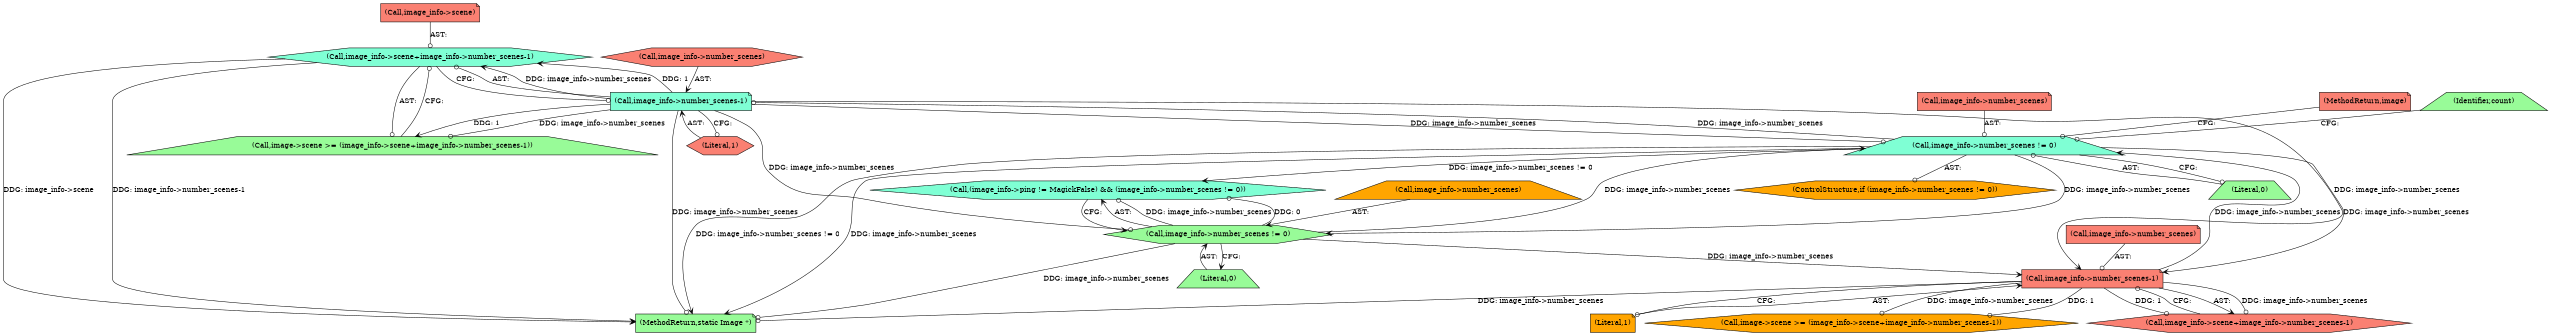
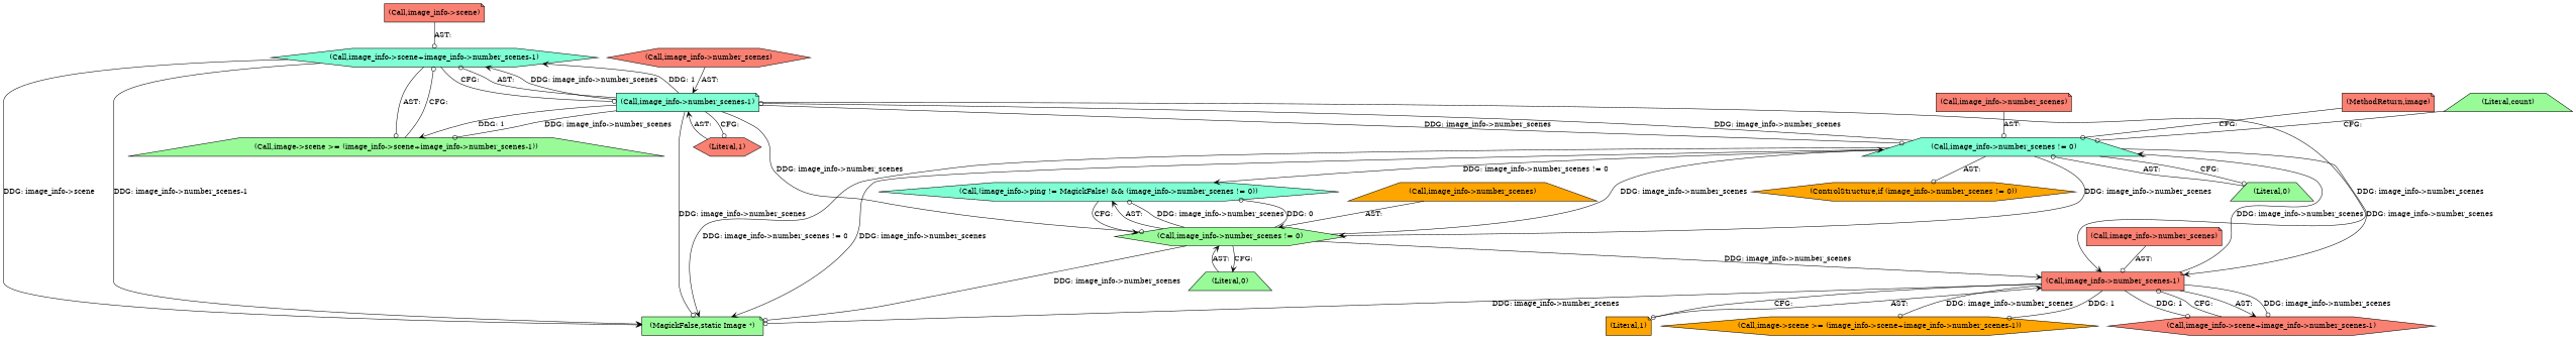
  digraph {
    node [fillcolor=salmon shape=hexagon style=filled]
    edge [arrowhead=odot]
    n1 [fillcolor=aquamarine label="(Call,image_info->scene+image_info->number_scenes-1)"]
    n2 [fillcolor=aquamarine label="(Call,image_info->number_scenes-1)" shape=note]
    n3 [fillcolor=palegreen label="(Call,image->scene >= (image_info->scene+image_info->number_scenes-1))" shape=trapezium]
-   n4 [fillcolor=palegreen label="(MethodReturn,static Image *)" shape=note]
+   n4 [fillcolor=palegreen label="(MagickFalse,static Image *)" shape=note]
    n5 [fillcolor=aquamarine label="(Call,image_info->number_scenes != 0)" shape=trapezium]
    n6 [label="(Call,image_info->number_scenes-1)" shape=note]
    n7 [fillcolor=palegreen label="(Call,image_info->number_scenes != 0)"]
    n8 [label="(Literal,1)"]
    n9 [fillcolor=palegreen label="(Literal,0)" shape=trapezium]
    n10 [fillcolor=orange label="(ControlStructure,if (image_info->number_scenes != 0))"]
    n11 [fillcolor=aquamarine label="(Call,(image_info->ping != MagickFalse) && (image_info->number_scenes != 0))"]
    n12 [fillcolor=orange label="(Literal,1)" shape=note]
    n13 [fillcolor=orange label="(Call,image->scene >= (image_info->scene+image_info->number_scenes-1))"]
    n14 [label="(Call,image_info->scene+image_info->number_scenes-1)"]
    n15 [fillcolor=palegreen label="(Literal,0)" shape=trapezium]
    n16 [label="(MethodReturn,image)" shape=note]
    n17 [label="(Call,image_info->scene)" shape=note]
    n18 [label="(Call,image_info->number_scenes)" shape=note]
-   n19 [fillcolor=palegreen label="(Identifier,count)" shape=trapezium]
+   n19 [fillcolor=palegreen label="(Literal,count)" shape=trapezium]
    n20 [fillcolor=orange label="(Call,image_info->number_scenes)" shape=trapezium]
    n21 [label="(Call,image_info->number_scenes)"]
    n22 [label="(Call,image_info->number_scenes)" shape=note]
    n1 -> n2 [label="CFG: "]
    n1 -> n3 [label="AST: "]
    n1 -> n4 [arrowhead=vee label="DDG: image_info->number_scenes-1"]
    n1 -> n4 [arrowhead=vee label="DDG: image_info->scene"]
    n2 -> n1 [label="AST: "]
    n2 -> n1 [arrowhead=vee label="DDG: image_info->number_scenes"]
    n2 -> n1 [arrowhead=vee label="DDG: 1"]
    n2 -> n3 [label="DDG: image_info->number_scenes"]
    n2 -> n3 [arrowhead=vee label="DDG: 1"]
    n2 -> n4 [label="DDG: image_info->number_scenes"]
    n2 -> n5 [label="DDG: image_info->number_scenes"]
    n2 -> n6 [arrowhead=vee label="DDG: image_info->number_scenes"]
    n2 -> n7 [label="DDG: image_info->number_scenes"]
    n2 -> n8 [label="CFG: "]
    n3 -> n1 [label="CFG: "]
    n5 -> n2 [label="DDG: image_info->number_scenes"]
    n5 -> n4 [arrowhead=vee label="DDG: image_info->number_scenes"]
    n5 -> n4 [arrowhead=vee label="DDG: image_info->number_scenes != 0"]
    n5 -> n6 [arrowhead=vee label="DDG: image_info->number_scenes"]
    n5 -> n7 [arrowhead=vee label="DDG: image_info->number_scenes"]
    n5 -> n9 [label="CFG: "]
    n5 -> n10 [label="AST: "]
    n5 -> n11 [arrowhead=vee label="DDG: image_info->number_scenes != 0"]
    n6 -> n4 [label="DDG: image_info->number_scenes"]
    n6 -> n5 [arrowhead=vee label="DDG: image_info->number_scenes"]
    n6 -> n12 [label="CFG: "]
    n6 -> n13 [label="DDG: image_info->number_scenes"]
    n6 -> n13 [label="DDG: 1"]
    n6 -> n14 [arrowhead=vee label="AST: "]
    n6 -> n14 [label="DDG: image_info->number_scenes"]
    n6 -> n14 [label="DDG: 1"]
    n7 -> n4 [label="DDG: image_info->number_scenes"]
    n7 -> n5 [arrowhead=vee label="DDG: image_info->number_scenes"]
    n7 -> n6 [arrowhead=vee label="DDG: image_info->number_scenes"]
    n7 -> n11 [arrowhead=vee label="AST: "]
    n7 -> n11 [label="DDG: image_info->number_scenes"]
    n7 -> n11 [label="DDG: 0"]
    n7 -> n15 [arrowhead=vee label="CFG: "]
    n8 -> n2 [arrowhead=vee label="AST: "]
    n9 -> n5 [label="AST: "]
    n11 -> n7 [arrowhead=vee label="CFG: "]
    n12 -> n6 [arrowhead=vee label="AST: "]
    n14 -> n6 [label="CFG: "]
    n15 -> n7 [arrowhead=vee label="AST: "]
    n16 -> n5 [label="CFG: "]
    n17 -> n1 [label="AST: "]
    n18 -> n6 [label="AST: "]
    n19 -> n5 [label="CFG: "]
    n20 -> n7 [arrowhead=vee label="AST: "]
    n21 -> n2 [arrowhead=vee label="AST: "]
    n22 -> n5 [label="AST: "]
  }
